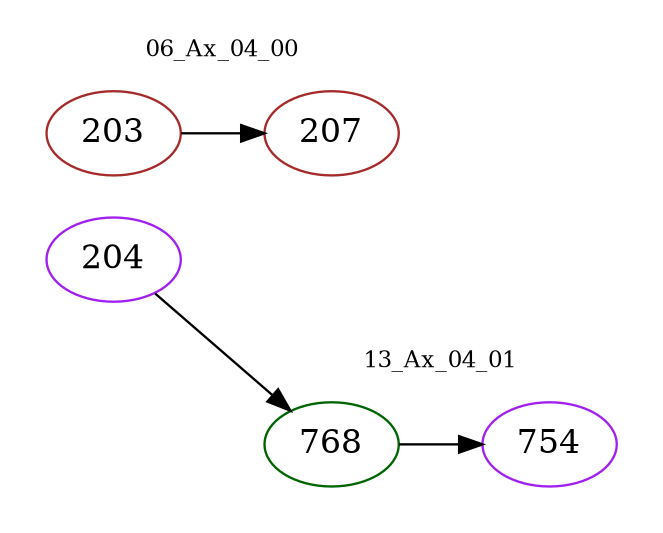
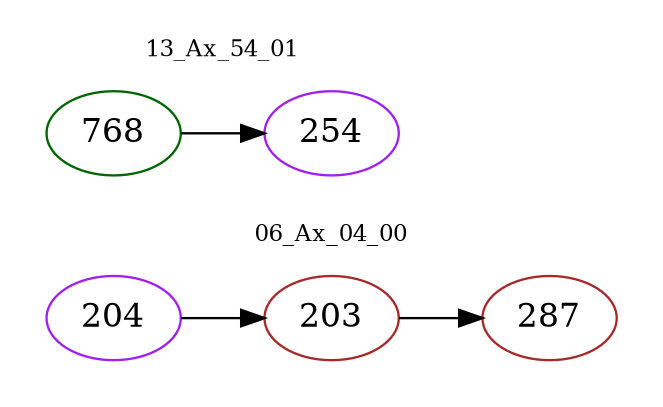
  digraph {
    rankdir=LR
    node [color=purple]
    edge [color=black]
    n1 [label=204]
    n2 [color=brown label=203]
-   n3 [color=brown label=207]
+   n3 [color=brown label=287]
    n4 [color=darkgreen label=768]
-   n5 [label=754]
+   n5 [label=254]
    subgraph cluster_1 {
      color=white
      fontsize=10
      label="06_Ax_04_00"
      n1
      n2
      n3
    }
    subgraph cluster_2 {
      color=white
      fontsize=10
-     label="13_Ax_04_01"
+     label="13_Ax_54_01"
      n4
      n5
    }
-   n1 -> n4
+   n1 -> n2
    n2 -> n3
    n4 -> n5
  }
